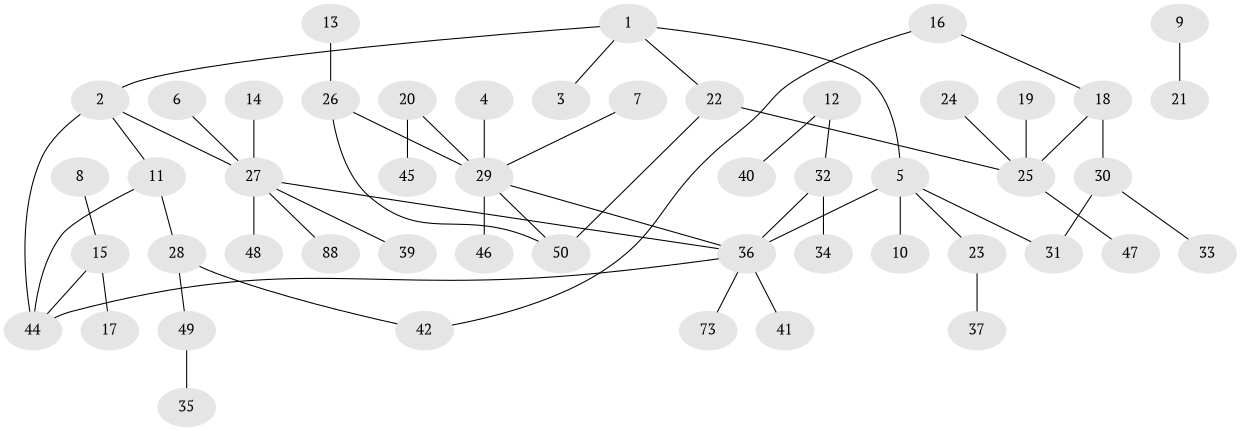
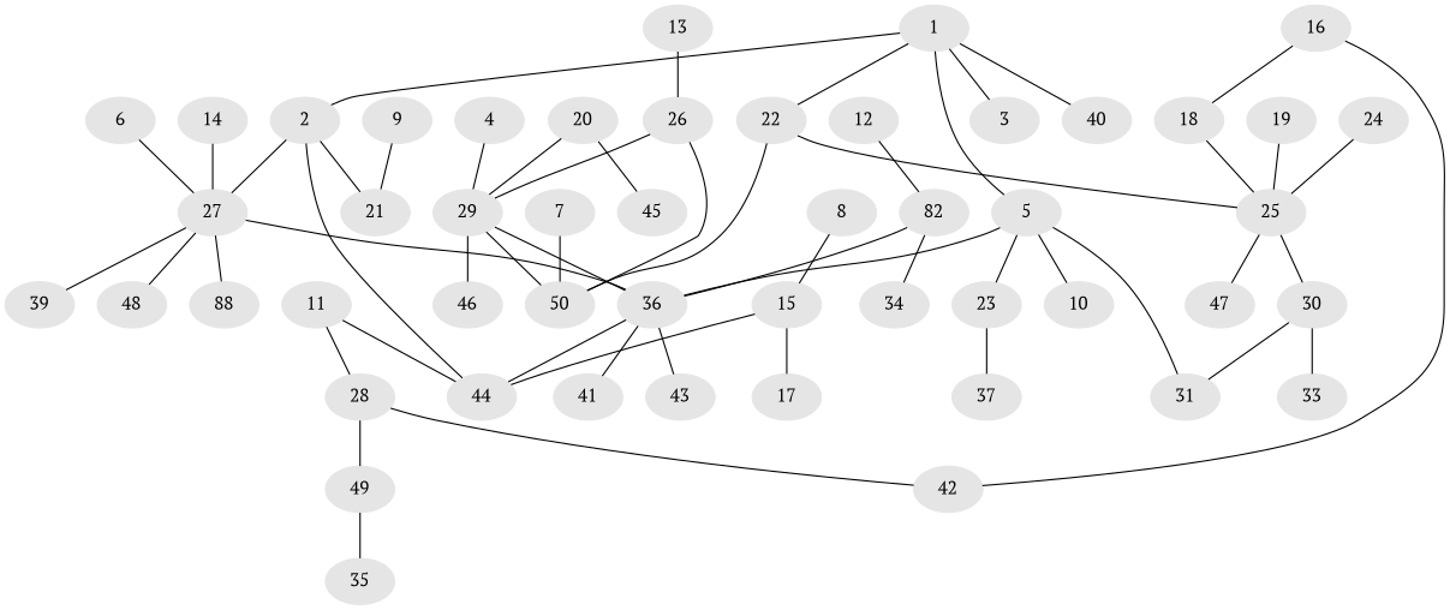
  graph {
    fontname="PT Serif"
    node [color=gray90 fontname="PT Serif" style=filled]
    edge [fontname="PT Serif" weight=1.0]
    1
    2
    3
    5
    22
    40
    21
    27
    44
    10
    23
    31
    36
    25
    50
    n16 [label=88]
    39
    48
    4
    29
    46
    37
    41
-   43 [label=73]
+   43
    6
    7
    8
    15
    17
    9
    11
    28
    42
    49
    12
-   32
+   32 [label=82]
    34
    13
    26
    14
    16
    18
    30
    47
    19
    20
    45
    24
    33
    35
    1 -- 2
    1 -- 3
    1 -- 5
    1 -- 22
-   12 -- 40
-   2 -- 11
+   1 -- 40
+   2 -- 21
    2 -- 27
    2 -- 44
    5 -- 10
    5 -- 23
    5 -- 31
    5 -- 36
    22 -- 25
    22 -- 50
    27 -- 36
    27 -- n16
    27 -- 39
    27 -- 48
    23 -- 37
    36 -- 44
    36 -- 41
    36 -- 43
-   18 -- 30
+   25 -- 30
    25 -- 47
    4 -- 29
    29 -- 36
    29 -- 50
    29 -- 46
    6 -- 27
-   7 -- 29
+   7 -- 50
    8 -- 15
    15 -- 44
    15 -- 17
    9 -- 21
    11 -- 44
    11 -- 28
    28 -- 42
    28 -- 49
    49 -- 35
    12 -- 32
    32 -- 36
    32 -- 34
    13 -- 26
    26 -- 50
    26 -- 29
    14 -- 27
    16 -- 42
    16 -- 18
    18 -- 25
    30 -- 31
    30 -- 33
    19 -- 25
    20 -- 29
    20 -- 45
    24 -- 25
  }
